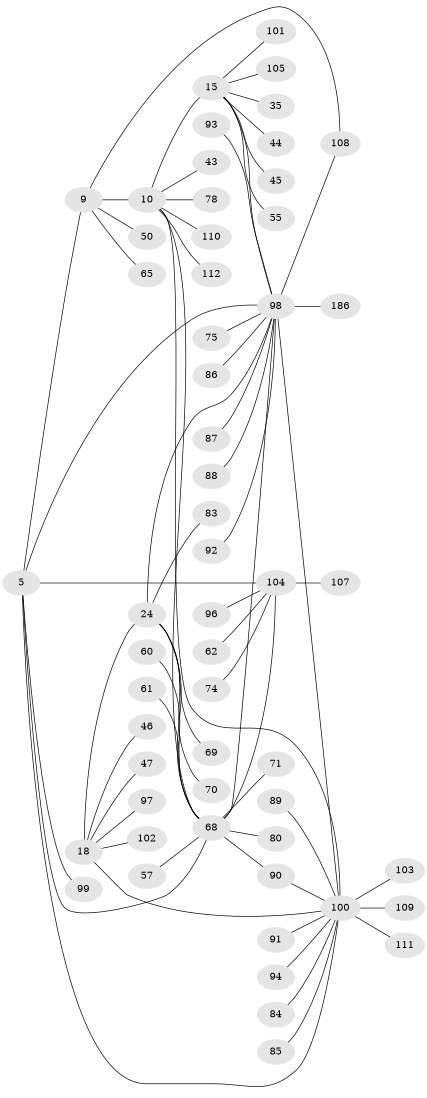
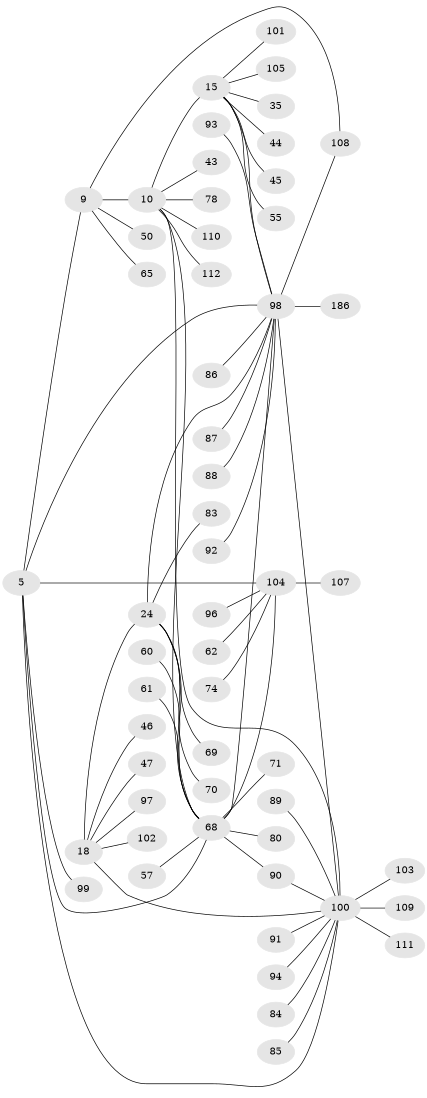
  graph {
    rankdir=LR
    node [color=gray90 style=filled]
    5 [super="+1"]
    9 [super="+8"]
    68 [super="+25+29+33+36+53+54"]
    98 [super="+67"]
    99
    100 [super="+32+28+34+76+81+82"]
    104 [super="+49+4"]
    10 [super="+7"]
    n9 [label=50]
    65 [super="+51"]
    108 [super="+73"]
    71
    80
    90 [super="+52"]
    n15 [label=186]
    103
    109
    111
    107
    15 [super="+13"]
    43
    78
    110 [super="+72"]
    112 [super="+95"]
    35
    44
    45
    55
    101
    105
    18 [super="+17"]
    24 [super="+21"]
    46
    47
    97
    102
    69
    70
    83 [super="+50"]
    57
    60
    61
    62
    74 [super="+66"]
-   75
    84
    85
    86
    87
    88
    89 [super="+40"]
    91
    92
    93
    94
    96 [super="+77"]
    5 -- 9
    5 -- 68
    5 -- 98 [weight=2]
    5 -- 99
    5 -- 100 [weight=2]
    5 -- 104 [weight=6]
    9 -- 10 [weight=6]
    9 -- n9
    9 -- 65
    9 -- 108
    68 -- 98
    68 -- 104
    68 -- 71
    68 -- 80
    68 -- 90
    98 -- 100
    98 -- 108
    98 -- n15
    100 -- 103
    100 -- 109
    100 -- 111
    104 -- 107
    10 -- 68
    10 -- 100
    10 -- 15
    10 -- 43
    10 -- 78
    10 -- 110
    10 -- 112
    90 -- 100
    15 -- 98 [weight=6]
    15 -- 35
    15 -- 44
    15 -- 45
    15 -- 55
    15 -- 101
    15 -- 105
    18 -- 100 [weight=6]
    18 -- 24
    18 -- 46
    18 -- 47
    18 -- 97
    18 -- 102
    24 -- 68 [weight=6]
    24 -- 98
    24 -- 69
    24 -- 70
    24 -- 83
    57 -- 68
    60 -- 68
    61 -- 68
    62 -- 104
    74 -- 104
-   75 -- 98
    84 -- 100
    85 -- 100
    86 -- 98
    87 -- 98
    88 -- 98
    89 -- 100
    91 -- 100
    92 -- 98
    93 -- 98
    94 -- 100
    96 -- 104
  }
